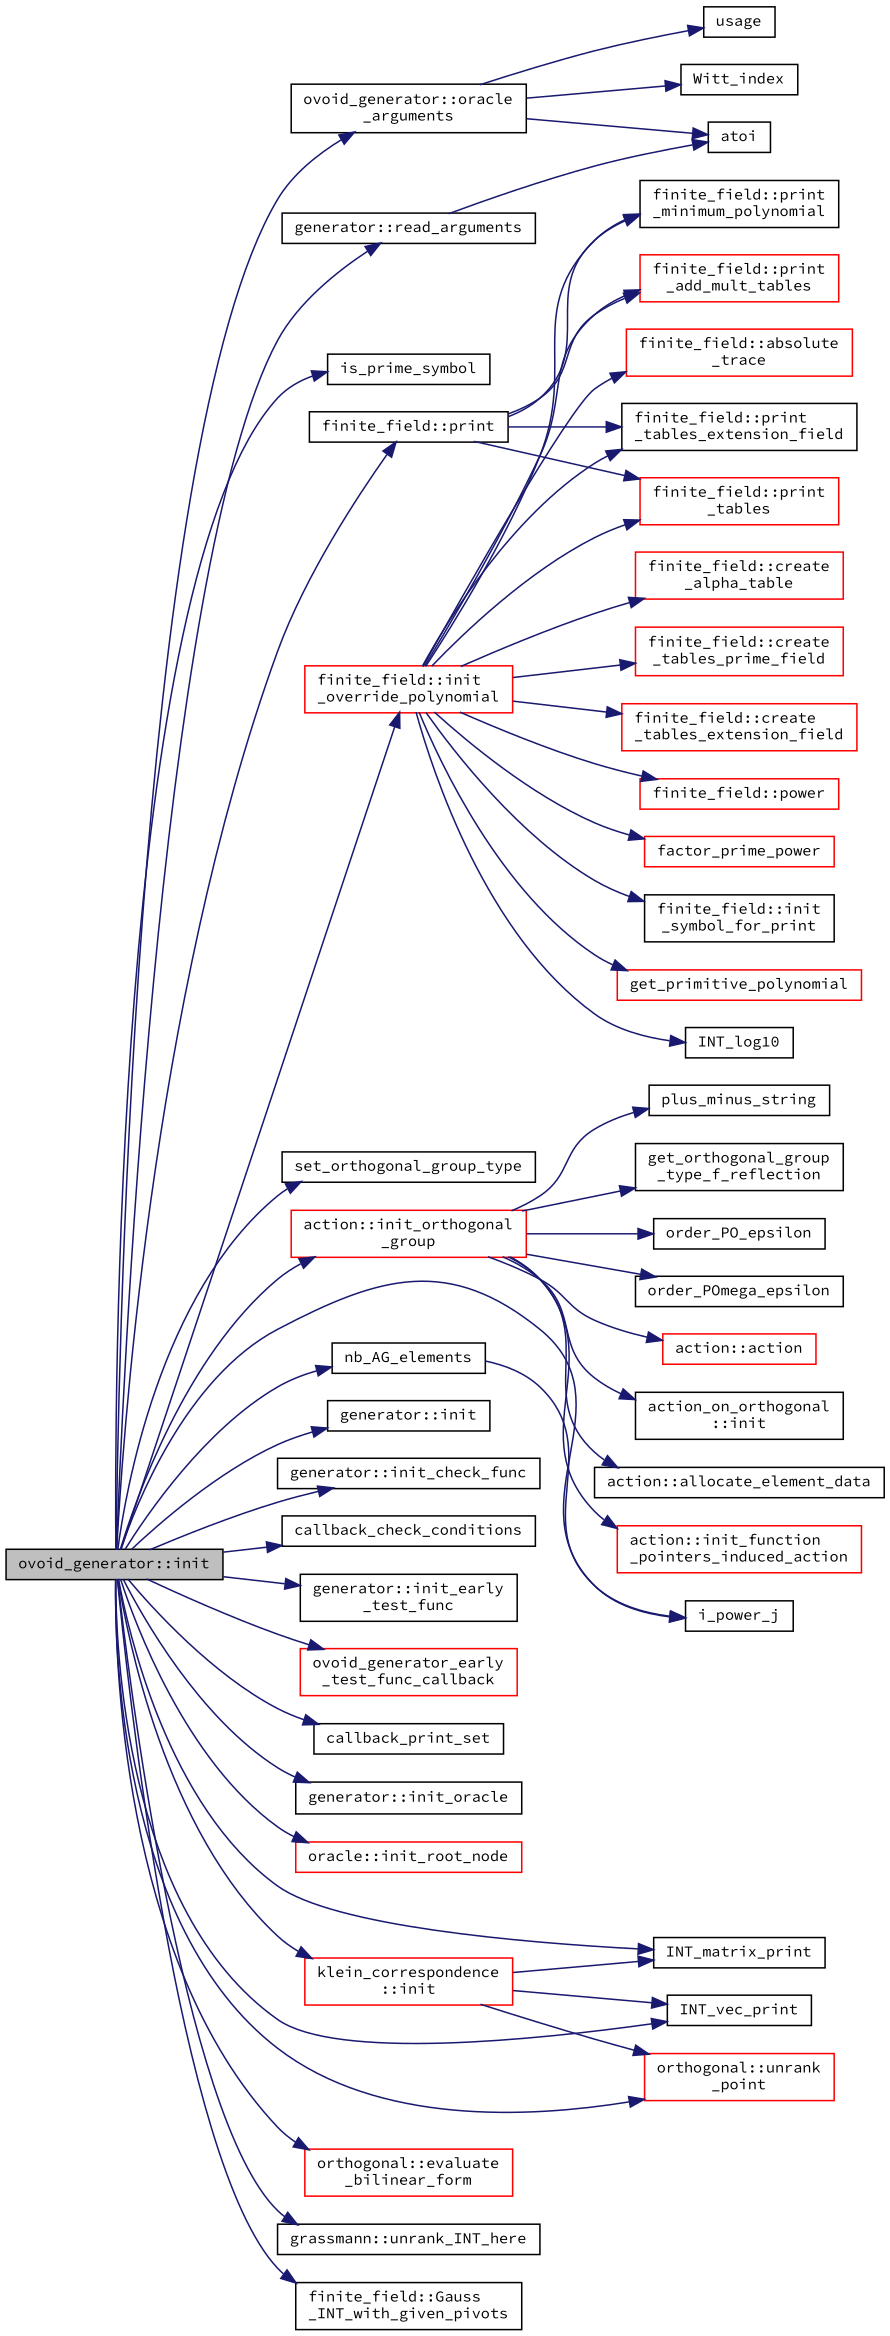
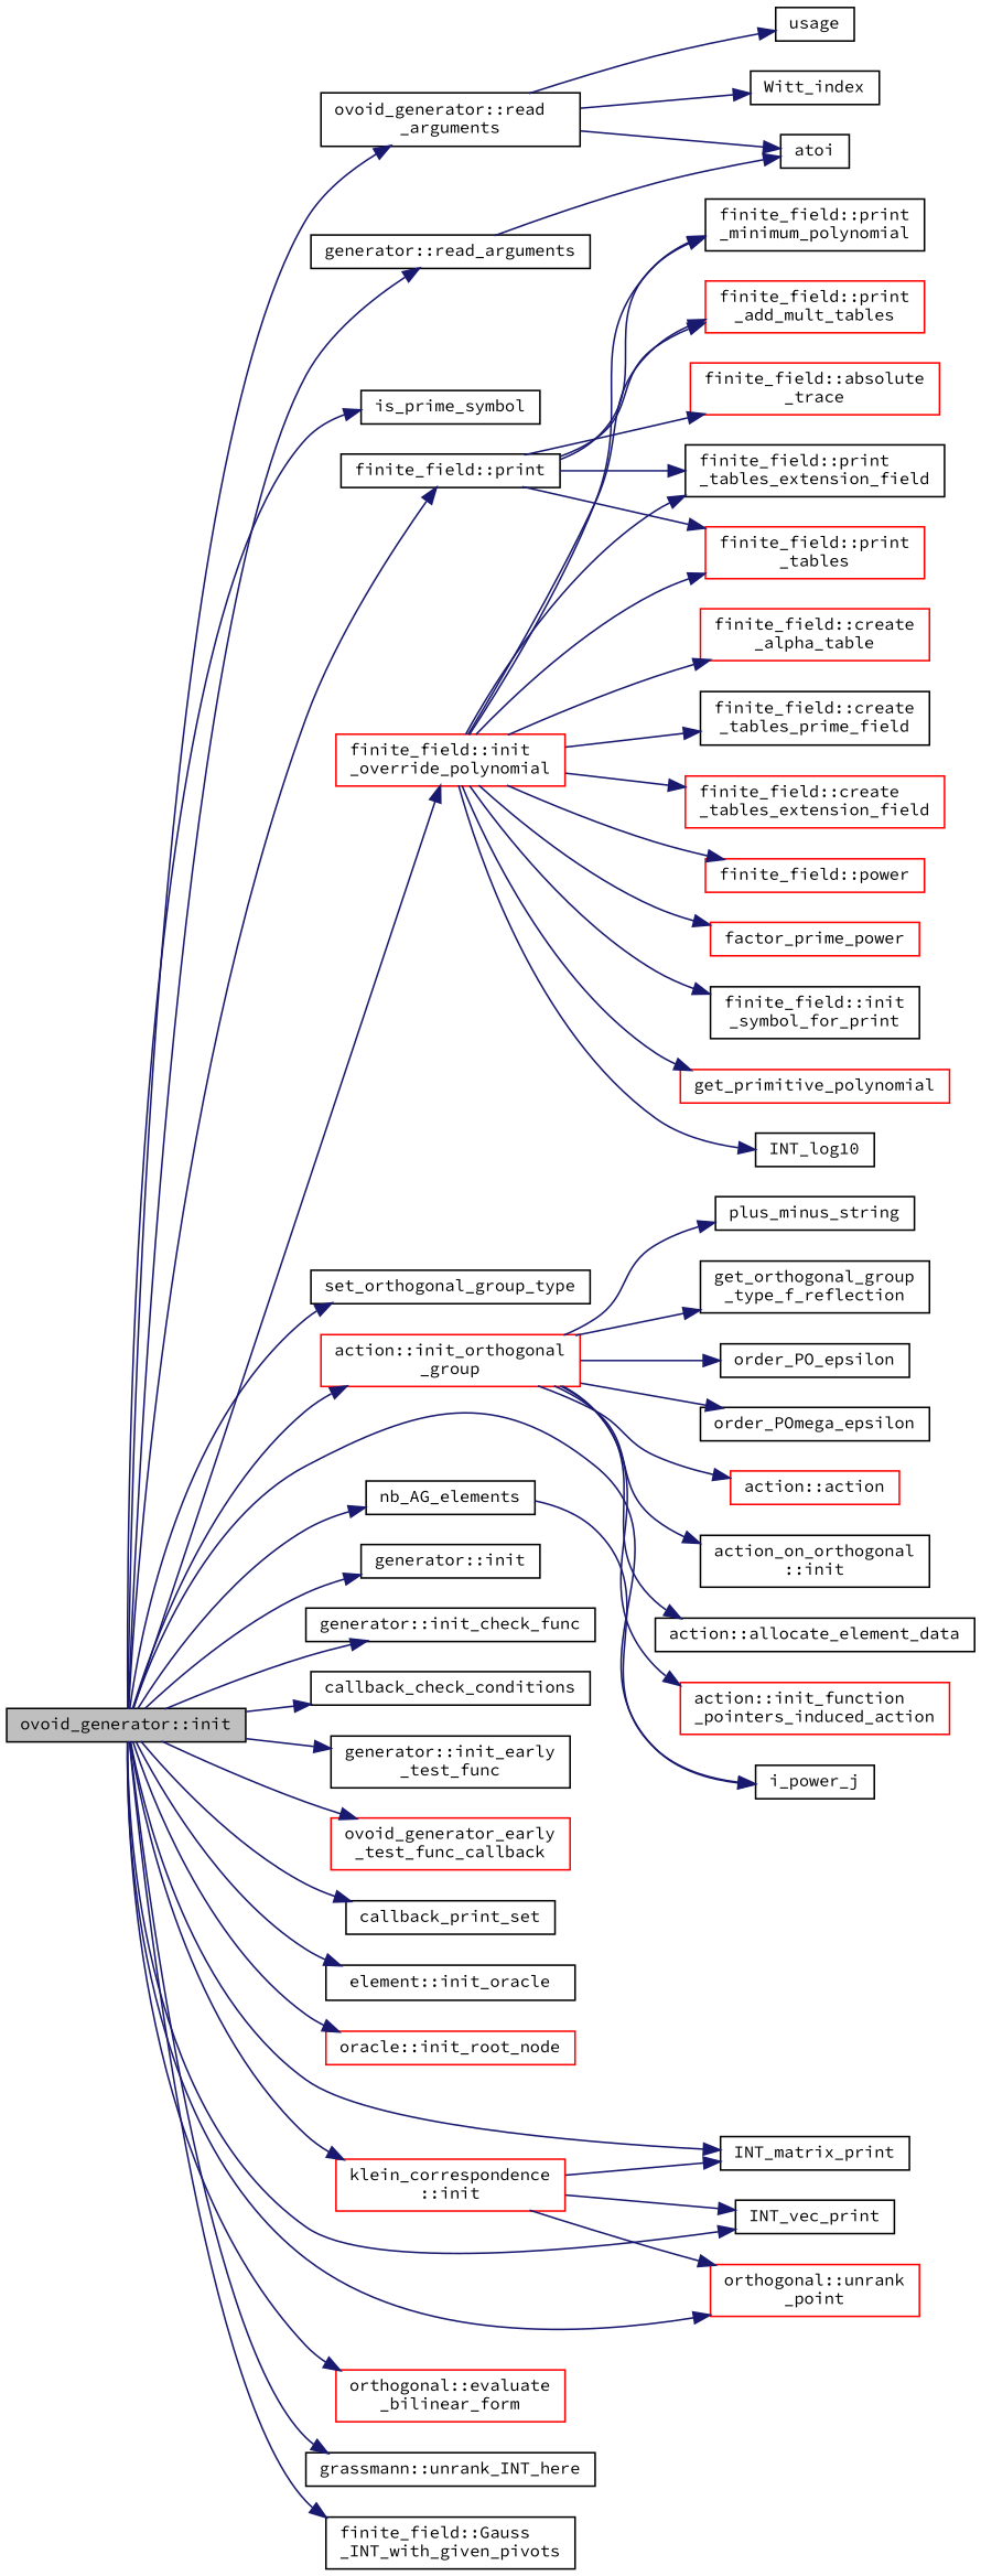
  digraph {
    fontname="Source Code Pro"
    rankdir=LR
    node [color=black fillcolor=white fontname="Source Code Pro" fontsize=10 shape=record style=filled]
    edge [color=midnightblue fontname="Source Code Pro" fontsize=10 labelfontname=Helvetica labelfontsize=10 style=solid]
    n1 [fillcolor=grey75 fontcolor=black height=0.2 label="ovoid_generator::init" width=0.4]
-   n2 [height=0.2 label="ovoid_generator::oracle\l_arguments" width=0.4]
+   n2 [height=0.2 label="ovoid_generator::read\l_arguments" width=0.4]
    n3 [height=0.2 label="generator::read_arguments" width=0.4]
    n4 [height=0.2 label=is_prime_symbol width=0.4]
    n5 [color=red height=0.2 label="finite_field::init\l_override_polynomial" width=0.4]
    n6 [height=0.2 label=set_orthogonal_group_type width=0.4]
    n7 [color=red height=0.2 label="action::init_orthogonal\l_group" width=0.4]
    n8 [height=0.2 label="finite_field::print" width=0.4]
    n9 [height=0.2 label=i_power_j width=0.4]
    n10 [height=0.2 label="generator::init" width=0.4]
    n11 [height=0.2 label="generator::init_check_func" width=0.4]
    n12 [height=0.2 label=callback_check_conditions width=0.4]
    n13 [height=0.2 label="generator::init_early\l_test_func" width=0.4]
    n14 [color=red height=0.2 label="ovoid_generator_early\l_test_func_callback" width=0.4]
    n15 [height=0.2 label=callback_print_set width=0.4]
-   n16 [height=0.2 label="generator::init_oracle" width=0.4]
+   n16 [height=0.2 label="element::init_oracle" width=0.4]
    n17 [color=red height=0.2 label="oracle::init_root_node" width=0.4]
    n18 [color=red height=0.2 label="klein_correspondence\l::init" width=0.4]
    n19 [height=0.2 label=INT_matrix_print width=0.4]
    n20 [height=0.2 label=INT_vec_print width=0.4]
    n21 [color=red height=0.2 label="orthogonal::unrank\l_point" width=0.4]
    n22 [height=0.2 label=nb_AG_elements width=0.4]
    n23 [color=red height=0.2 label="orthogonal::evaluate\l_bilinear_form" width=0.4]
    n24 [height=0.2 label="grassmann::unrank_INT_here" width=0.4]
    n25 [height=0.2 label="finite_field::Gauss\l_INT_with_given_pivots" width=0.4]
    n26 [height=0.2 label=usage width=0.4]
    n27 [height=0.2 label=atoi width=0.4]
    n28 [height=0.2 label=Witt_index width=0.4]
    n29 [color=red height=0.2 label=factor_prime_power width=0.4]
    n30 [height=0.2 label="finite_field::init\l_symbol_for_print" width=0.4]
    n31 [color=red height=0.2 label=get_primitive_polynomial width=0.4]
    n32 [height=0.2 label="finite_field::print\l_minimum_polynomial" width=0.4]
    n33 [height=0.2 label=INT_log10 width=0.4]
    n34 [color=red height=0.2 label="finite_field::create\l_alpha_table" width=0.4]
-   n35 [color=red height=0.2 label="finite_field::create\l_tables_prime_field" width=0.4]
+   n35 [height=0.2 label="finite_field::create\l_tables_prime_field" width=0.4]
    n36 [color=red height=0.2 label="finite_field::create\l_tables_extension_field" width=0.4]
    n37 [color=red height=0.2 label="finite_field::print\l_add_mult_tables" width=0.4]
    n38 [color=red height=0.2 label="finite_field::power" width=0.4]
    n39 [color=red height=0.2 label="finite_field::absolute\l_trace" width=0.4]
    n40 [height=0.2 label="finite_field::print\l_tables_extension_field" width=0.4]
    n41 [color=red height=0.2 label="finite_field::print\l_tables" width=0.4]
    n42 [color=red height=0.2 label="action::action" width=0.4]
    n43 [height=0.2 label="action_on_orthogonal\l::init" width=0.4]
    n44 [height=0.2 label="action::allocate_element_data" width=0.4]
    n45 [color=red height=0.2 label="action::init_function\l_pointers_induced_action" width=0.4]
    n46 [height=0.2 label=plus_minus_string width=0.4]
    n47 [height=0.2 label="get_orthogonal_group\l_type_f_reflection" width=0.4]
    n48 [height=0.2 label=order_PO_epsilon width=0.4]
    n49 [height=0.2 label=order_POmega_epsilon width=0.4]
    n1 -> n2
    n1 -> n3
    n1 -> n4
    n1 -> n5
    n1 -> n6
    n1 -> n7
    n1 -> n8
    n1 -> n9
    n1 -> n10
    n1 -> n11
    n1 -> n12
    n1 -> n13
    n1 -> n14
    n1 -> n15
    n1 -> n16
    n1 -> n17
    n1 -> n18
    n1 -> n19
    n1 -> n20
    n1 -> n21
    n1 -> n22
    n1 -> n23
    n1 -> n24
    n1 -> n25
    n2 -> n26
    n2 -> n27
    n2 -> n28
    n3 -> n27
    n5 -> n29
    n5 -> n30
    n5 -> n31
    n5 -> n32
    n5 -> n33
    n5 -> n34
    n5 -> n35
    n5 -> n36
    n5 -> n37
    n5 -> n38
-   n5 -> n39
+   n8 -> n39
    n5 -> n40
    n5 -> n41
    n7 -> n42
    n7 -> n43
    n7 -> n44
    n7 -> n45
    n7 -> n46
    n7 -> n47
    n7 -> n48
    n7 -> n49
    n8 -> n32
    n8 -> n37
    n8 -> n40
    n8 -> n41
    n18 -> n19
    n18 -> n20
    n18 -> n21
    n22 -> n9
  }
